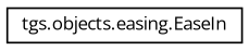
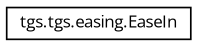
  digraph {
    rankdir=LR
    fontname="Open Sans"
-   n1 [color=black fillcolor=white fontname="Open Sans" fontsize=10 height=0.2 label="tgs.objects.easing.EaseIn" shape=record style=filled width=0.4]
+   n1 [color=black fillcolor=white fontname="Open Sans" fontsize=10 height=0.2 label="tgs.tgs.easing.EaseIn" shape=record style=filled width=0.4]
  }
